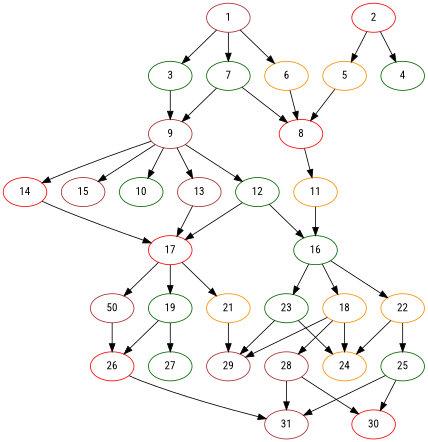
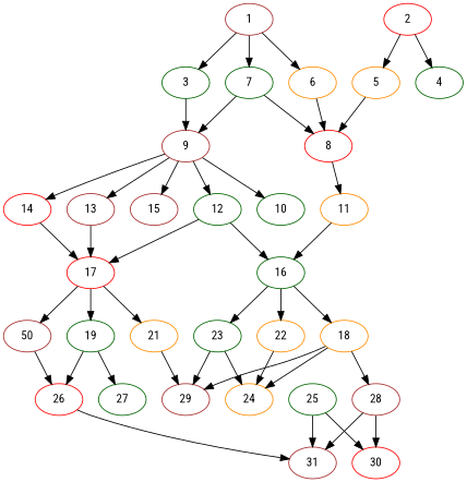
  digraph {
    fontname="Roboto Condensed"
    node [alpha=0.17 color=darkgreen fontname="Roboto Condensed"]
    edge [fontname="Roboto Condensed"]
    1 [alpha=0.02 color=brown expect_size=446852704337071232]
    3 [alpha=0.04 expect_size=1048226895489022]
    6 [alpha=0.14 color=darkorange expect_size=73033051552071286784]
    7 [alpha=0.08 expect_size=34836244730455120]
    9 [alpha=0.19 color=brown expect_size=4578787724114408]
    8 [color=red expect_size=1457446082052096000]
    10 [alpha=0.16 expect_size=4326212621940757]
    12 [alpha=0.12 expect_size=20492701939905069056]
    13 [alpha=0.03 color=brown expect_size=4694392390742853]
    14 [color=red expect_size=3878176327185114]
    15 [alpha=0.01 color=brown expect_size=4787674469254783]
    11 [alpha=0.12 color=darkorange expect_size=14107647571975471104]
    2 [alpha=0.14 color=red expect_size=3269886641556173]
    4 [alpha=0.04 expect_size=889225646812388]
    5 [color=darkorange expect_size=5129865907065061376]
    16 [alpha=0.08 expect_size=2387117732034060]
    17 [alpha=0.16 color=red expect_size=9338392274117066752]
    18 [alpha=0.18 color=darkorange expect_size=6174150268553975]
    22 [color=darkorange expect_size=9335307391559648]
    23 [alpha=0.02 expect_size=343858653430809024]
    19 [alpha=0.05 expect_size=455927332790290432]
    n22 [alpha=0.12 color=brown expect_size=639421846126592000 label=50]
    21 [alpha=0.12 color=darkorange expect_size=6253804092526219]
    24 [alpha=0.16 color=darkorange expect_size=54468510540447612928]
    28 [alpha=0.20 color=brown expect_size=568214381833724480]
    29 [alpha=0.01 color=brown expect_size=217155732631873]
    25 [alpha=0.05 expect_size=8228168546273960]
    26 [alpha=0.14 color=red expect_size=4255625260111453]
    27 [alpha=0.19 expect_size=9395623096046078]
    30 [alpha=0.11 color=red expect_size=97835222005352464]
    31 [alpha=0.06 color=brown expect_size=9290233345870098]
    1 -> 3
    1 -> 6
    1 -> 7
    3 -> 9
    6 -> 8
    7 -> 9
    7 -> 8
    9 -> 10
    9 -> 12
    9 -> 13
    9 -> 14
    9 -> 15
    8 -> 11
    12 -> 16
    12 -> 17
    13 -> 17
    14 -> 17
    11 -> 16
    2 -> 4
    2 -> 5
    5 -> 8
    16 -> 18
    16 -> 22
    16 -> 23
    17 -> 19
    17 -> n22
    17 -> 21
    18 -> 24
    18 -> 28
    18 -> 29
    22 -> 24
-   22 -> 25
    23 -> 24
    23 -> 29
    19 -> 26
    19 -> 27
    n22 -> 26
    21 -> 29
    28 -> 30
    28 -> 31
    25 -> 30
    25 -> 31
    26 -> 31
  }
